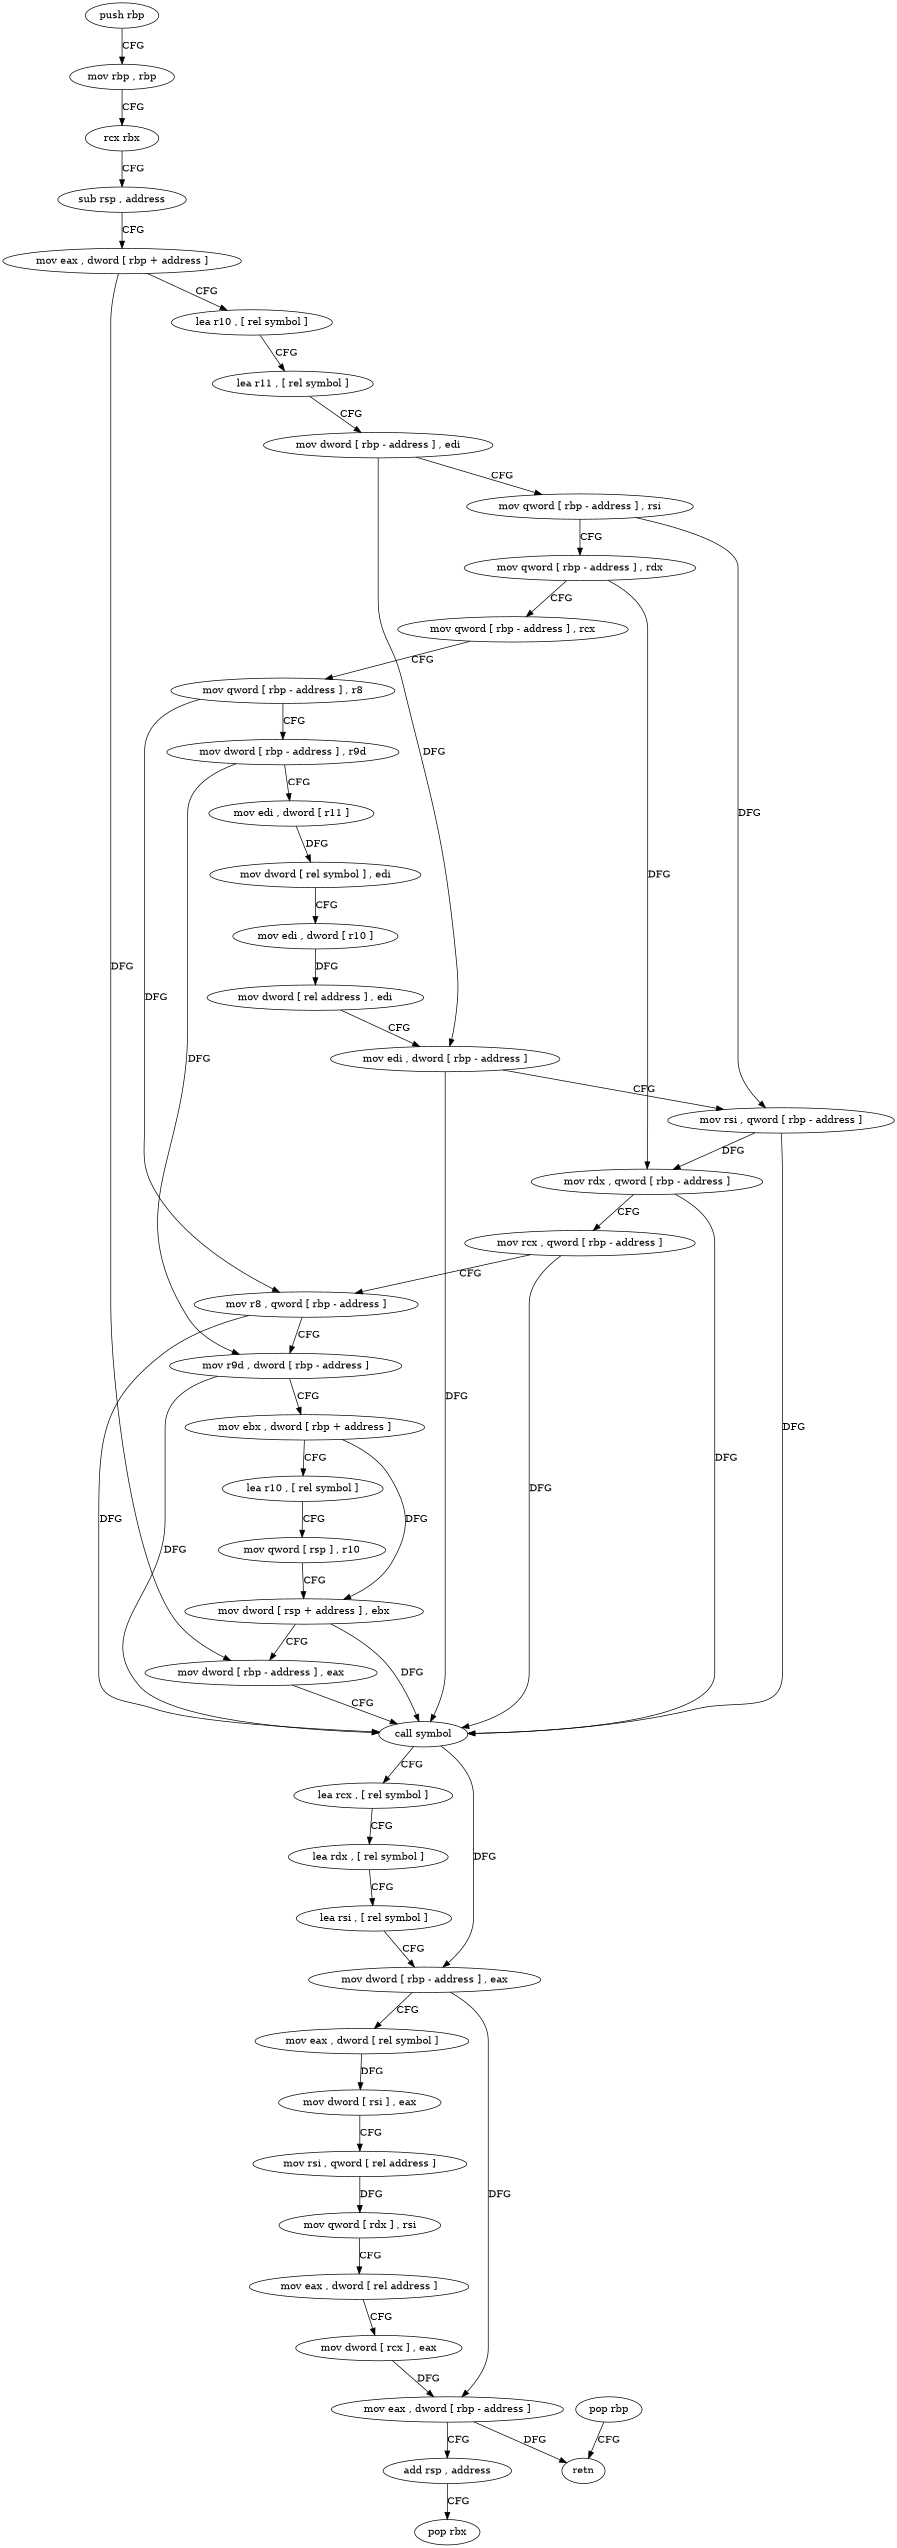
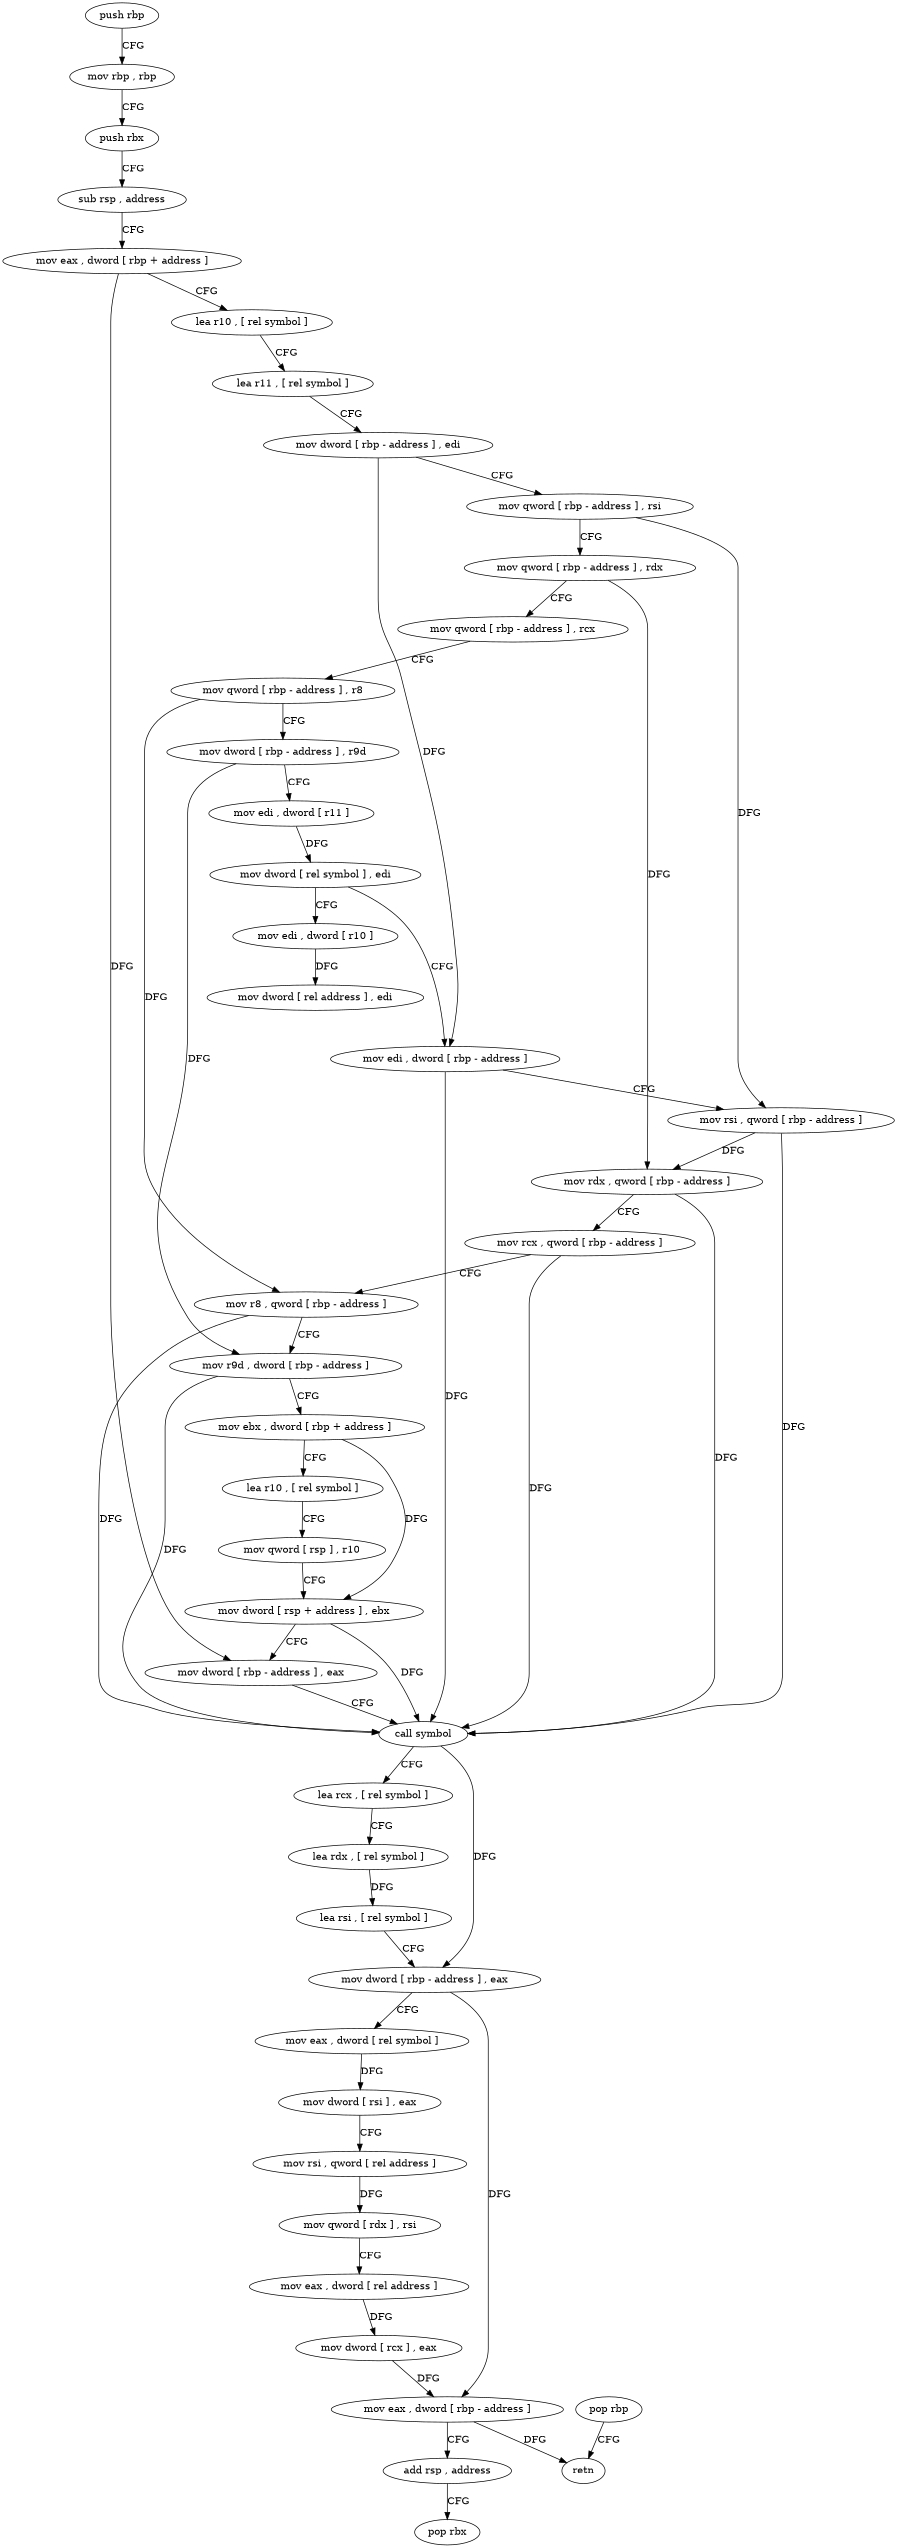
  digraph {
    n1 [label="push rbp"]
    n2 [label="mov rbp , rbp"]
-   n3 [label="rcx rbx"]
+   n3 [label="push rbx"]
    n4 [label="sub rsp , address"]
    n5 [label="mov eax , dword [ rbp + address ]"]
    n6 [label="lea r10 , [ rel symbol ]"]
    n7 [label="mov dword [ rbp - address ] , eax"]
    n8 [label="lea r11 , [ rel symbol ]"]
    n9 [label="call symbol"]
    n10 [label="mov dword [ rbp - address ] , edi"]
    n11 [label="mov qword [ rbp - address ] , rsi"]
    n12 [label="mov edi , dword [ rbp - address ]"]
    n13 [label="mov qword [ rbp - address ] , rdx"]
    n14 [label="mov rsi , qword [ rbp - address ]"]
    n15 [label="mov qword [ rbp - address ] , rcx"]
    n16 [label="mov rdx , qword [ rbp - address ]"]
    n17 [label="mov qword [ rbp - address ] , r8"]
    n18 [label="mov rcx , qword [ rbp - address ]"]
    n19 [label="mov dword [ rbp - address ] , r9d"]
    n20 [label="mov r8 , qword [ rbp - address ]"]
    n21 [label="mov edi , dword [ r11 ]"]
    n22 [label="mov r9d , dword [ rbp - address ]"]
    n23 [label="mov dword [ rel symbol ] , edi"]
    n24 [label="mov ebx , dword [ rbp + address ]"]
    n25 [label="mov edi , dword [ r10 ]"]
    n26 [label="mov dword [ rel address ] , edi"]
    n27 [label="lea rcx , [ rel symbol ]"]
    n28 [label="mov dword [ rbp - address ] , eax"]
    n29 [label="lea r10 , [ rel symbol ]"]
    n30 [label="mov dword [ rsp + address ] , ebx"]
    n31 [label="mov qword [ rsp ] , r10"]
    n32 [label="lea rdx , [ rel symbol ]"]
    n33 [label="mov eax , dword [ rel symbol ]"]
    n34 [label="mov eax , dword [ rbp - address ]"]
    n35 [label="lea rsi , [ rel symbol ]"]
    n36 [label="mov dword [ rsi ] , eax"]
    n37 [label="add rsp , address"]
    n38 [label=retn]
    n39 [label="mov rsi , qword [ rel address ]"]
    n40 [label="mov qword [ rdx ] , rsi"]
    n41 [label="mov eax , dword [ rel address ]"]
    n42 [label="mov dword [ rcx ] , eax"]
    n43 [label="pop rbx"]
    n44 [label="pop rbp"]
    n1 -> n2 [label=CFG]
    n2 -> n3 [label=CFG]
    n3 -> n4 [label=CFG]
    n4 -> n5 [label=CFG]
    n5 -> n6 [label=CFG]
    n5 -> n7 [label=DFG]
    n6 -> n8 [label=CFG]
    n7 -> n9 [label=CFG]
    n8 -> n10 [label=CFG]
    n9 -> n27 [label=CFG]
    n9 -> n28 [label=DFG]
    n10 -> n11 [label=CFG]
    n10 -> n12 [label=DFG]
    n11 -> n13 [label=CFG]
    n11 -> n14 [label=DFG]
    n12 -> n9 [label=DFG]
    n12 -> n14 [label=CFG]
    n13 -> n15 [label=CFG]
    n13 -> n16 [label=DFG]
    n14 -> n9 [label=DFG]
    n14 -> n16 [label=DFG]
    n15 -> n17 [label=CFG]
    n16 -> n9 [label=DFG]
    n16 -> n18 [label=CFG]
    n17 -> n19 [label=CFG]
    n17 -> n20 [label=DFG]
    n18 -> n9 [label=DFG]
    n18 -> n20 [label=CFG]
    n19 -> n21 [label=CFG]
    n19 -> n22 [label=DFG]
    n20 -> n9 [label=DFG]
    n20 -> n22 [label=CFG]
    n21 -> n23 [label=DFG]
    n22 -> n9 [label=DFG]
    n22 -> n24 [label=CFG]
    n23 -> n25 [label=CFG]
    n24 -> n29 [label=CFG]
    n24 -> n30 [label=DFG]
    n25 -> n26 [label=DFG]
-   n26 -> n12 [label=CFG]
+   n23 -> n12 [label=CFG]
    n27 -> n32 [label=CFG]
    n28 -> n33 [label=CFG]
    n28 -> n34 [label=DFG]
    n29 -> n31 [label=CFG]
    n30 -> n7 [label=CFG]
    n30 -> n9 [label=DFG]
    n31 -> n30 [label=CFG]
-   n32 -> n35 [label=CFG]
+   n32 -> n35 [label=DFG]
    n33 -> n36 [label=DFG]
    n34 -> n37 [label=CFG]
    n34 -> n38 [label=DFG]
    n35 -> n28 [label=CFG]
    n36 -> n39 [label=CFG]
    n37 -> n43 [label=CFG]
    n39 -> n40 [label=DFG]
    n40 -> n41 [label=CFG]
-   n41 -> n42 [label=CFG]
+   n41 -> n42 [label=DFG]
    n42 -> n34 [label=DFG]
    n44 -> n38 [label=CFG]
  }
